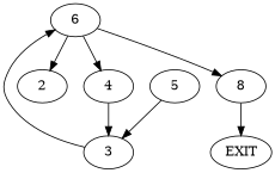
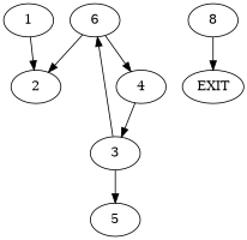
  digraph {
+   1
    2
    n3 [label=EXIT]
    3
    5
    6
    4
    n8 [label=8]
-   5 -> 3
+   1 -> 2
+   3 -> 5
    3 -> 6
    6 -> 2
    6 -> 4
-   6 -> n8
    4 -> 3
    n8 -> n3
  }
